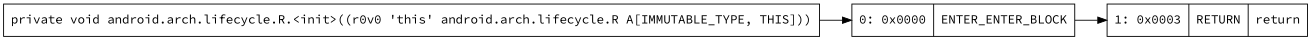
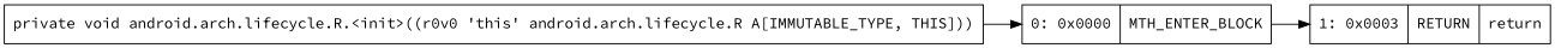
  digraph {
    rankdir=LR
    fontname="Source Code Pro"
    node [shape=record fontname="Source Code Pro"]
    edge [fontname="Source Code Pro"]
-   n1 [label="{0\:\ 0x0000|ENTER_ENTER_BLOCK\l}"]
+   n1 [label="{0\:\ 0x0000|MTH_ENTER_BLOCK\l}"]
    n2 [label="{1\:\ 0x0003|RETURN\l|return\l}"]
    n3 [label="{private void android.arch.lifecycle.R.\<init\>((r0v0 'this' android.arch.lifecycle.R A[IMMUTABLE_TYPE, THIS])) }"]
    n1 -> n2
    n3 -> n1
  }
